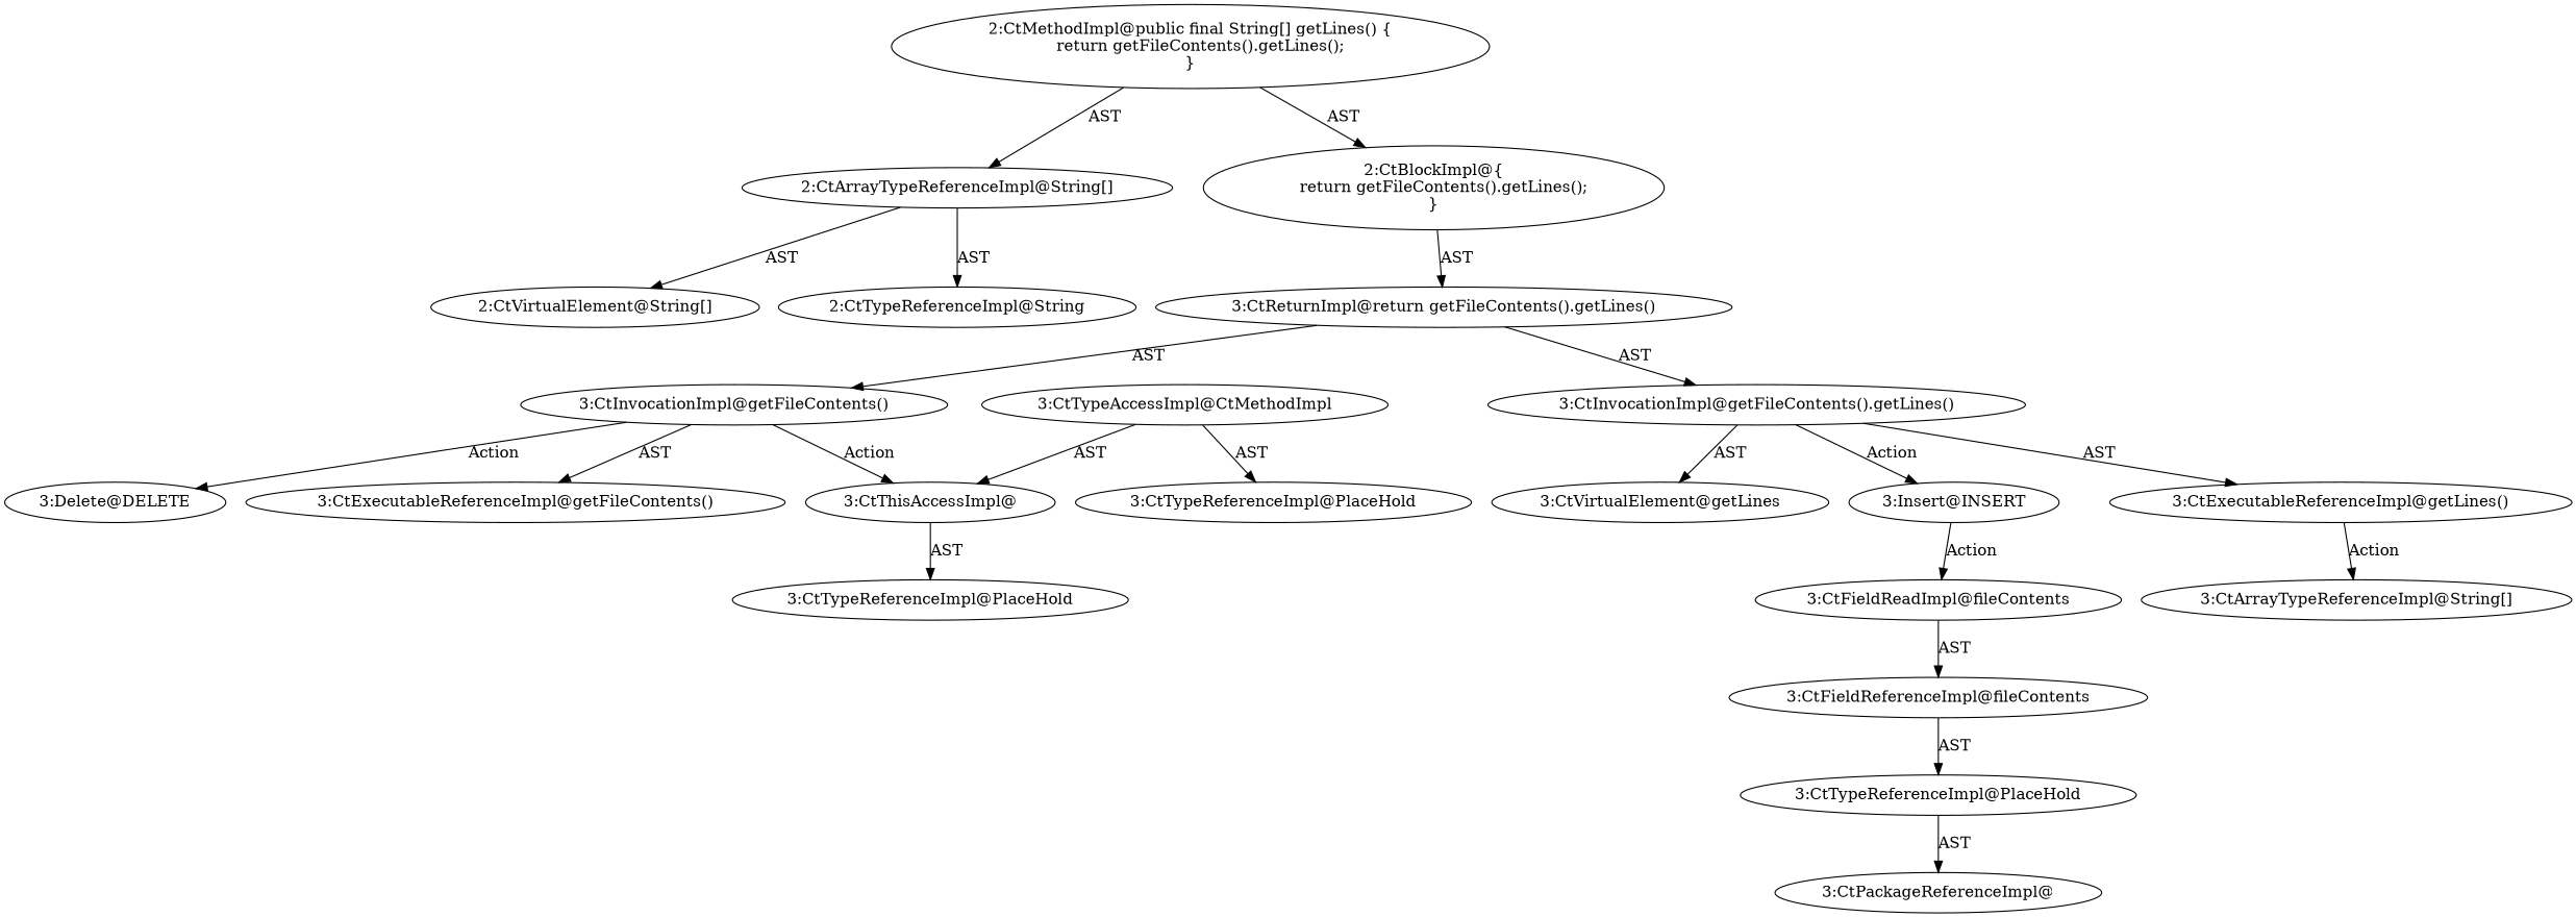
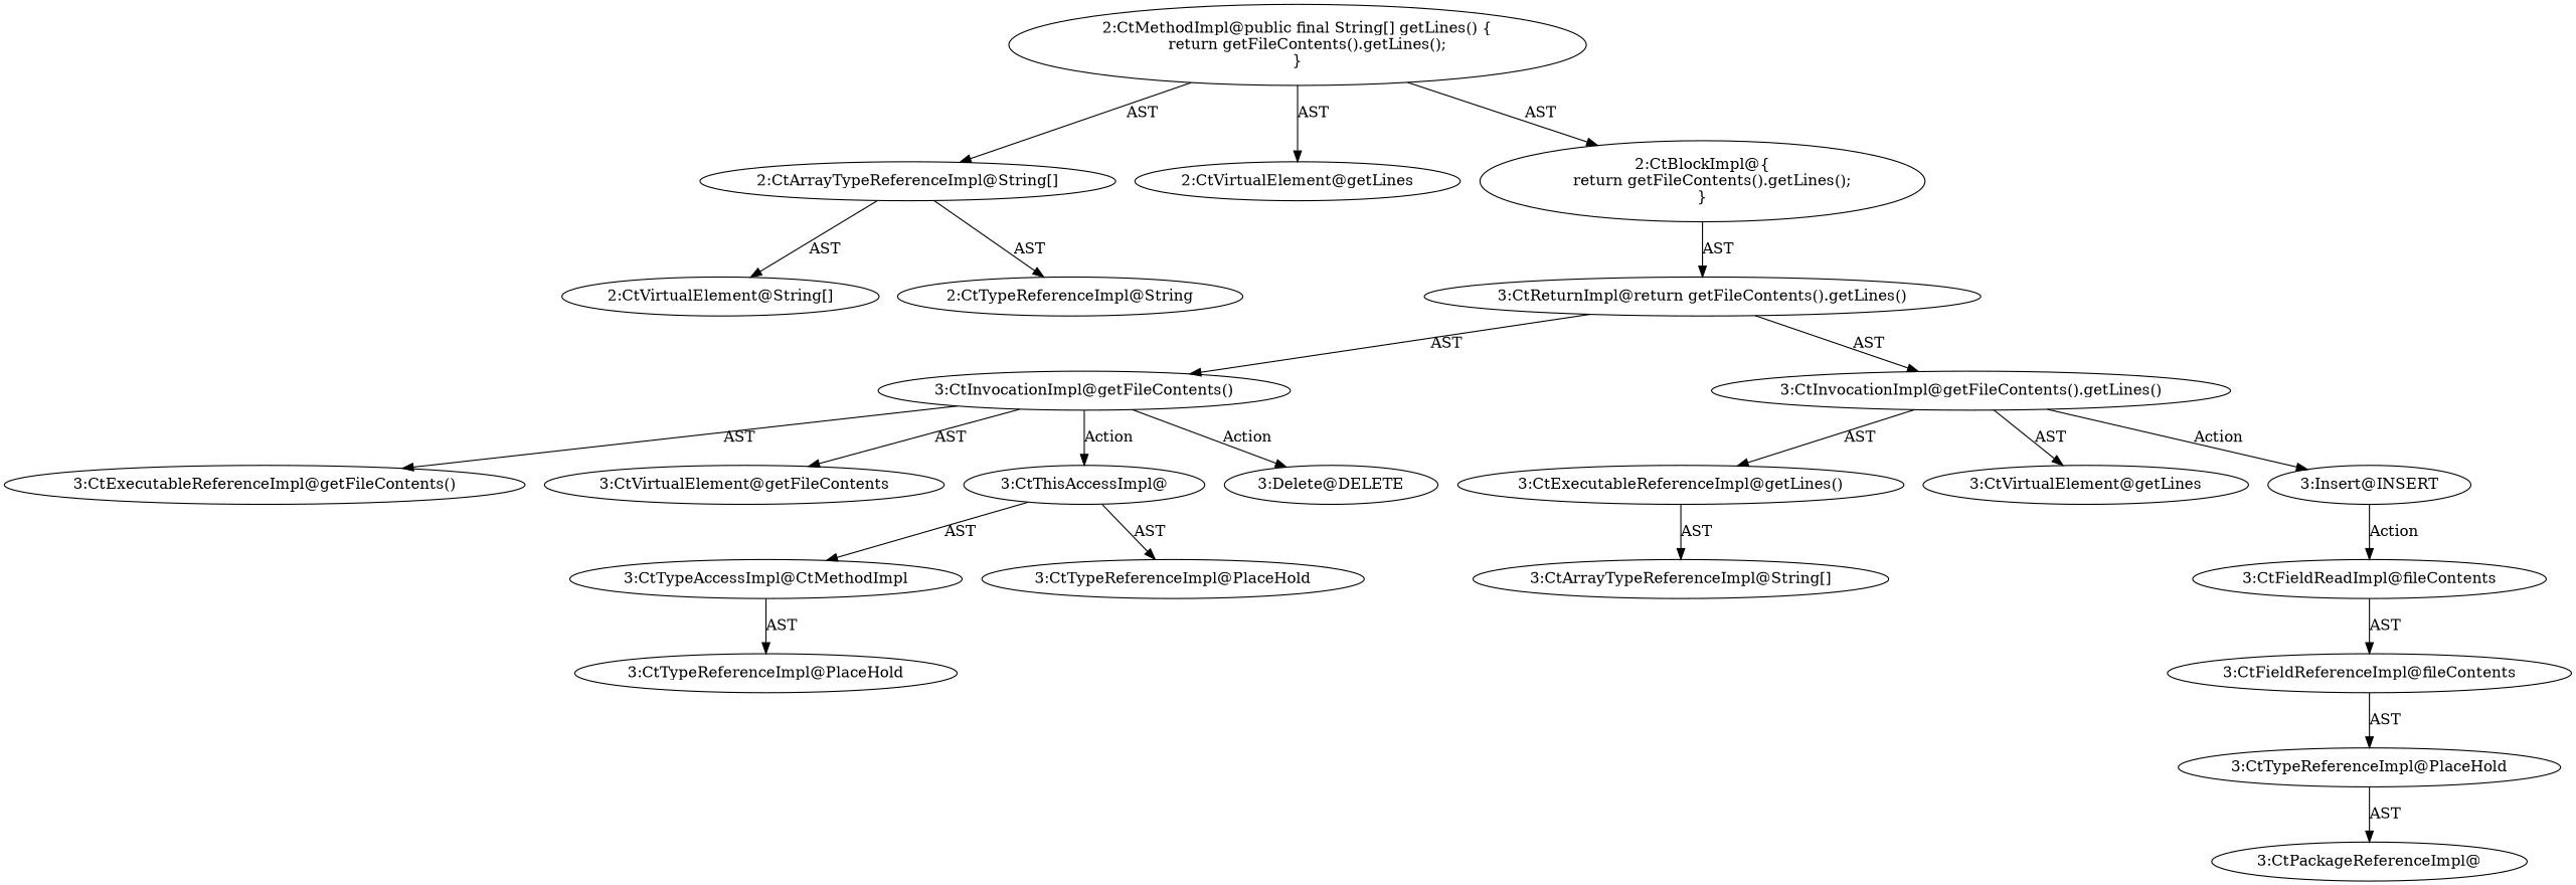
  digraph {
    node [shape=ellipse]
    n1 [label="2:CtVirtualElement@String[]"]
    n2 [label="2:CtArrayTypeReferenceImpl@String[]"]
    n3 [label="2:CtTypeReferenceImpl@String"]
+   n4 [label="2:CtVirtualElement@getLines"]
    n5 [label="3:CtExecutableReferenceImpl@getLines()"]
    n6 [label="3:CtArrayTypeReferenceImpl@String[]"]
    n7 [label="3:CtVirtualElement@getLines"]
    n8 [label="3:CtExecutableReferenceImpl@getFileContents()"]
+   n9 [label="3:CtVirtualElement@getFileContents"]
    n10 [label="3:CtTypeAccessImpl@CtMethodImpl"]
    n11 [label="3:CtTypeReferenceImpl@PlaceHold"]
    n12 [label="3:CtThisAccessImpl@"]
    n13 [label="3:CtTypeReferenceImpl@PlaceHold"]
    n14 [label="3:CtInvocationImpl@getFileContents()"]
    n15 [label="3:Delete@DELETE"]
    n16 [label="3:CtInvocationImpl@getFileContents().getLines()"]
    n17 [label="3:Insert@INSERT"]
    n18 [label="3:CtFieldReadImpl@fileContents"]
    n19 [label="3:CtReturnImpl@return getFileContents().getLines()"]
    n20 [label="2:CtBlockImpl@\{\n    return getFileContents().getLines();\n\}"]
    n21 [label="2:CtMethodImpl@public final String[] getLines() \{\n    return getFileContents().getLines();\n\}"]
    n22 [label="3:CtFieldReferenceImpl@fileContents"]
    n23 [label="3:CtPackageReferenceImpl@"]
    n24 [label="3:CtTypeReferenceImpl@PlaceHold"]
    n2 -> n1 [label=AST]
    n2 -> n3 [label=AST]
-   n5 -> n6 [label=Action]
+   n5 -> n6 [label=AST]
    n10 -> n11 [label=AST]
-   n10 -> n12 [label=AST]
+   n12 -> n10 [label=AST]
    n12 -> n13 [label=AST]
    n14 -> n8 [label=AST]
+   n14 -> n9 [label=AST]
    n14 -> n12 [label=Action]
    n14 -> n15 [label=Action]
    n16 -> n5 [label=AST]
    n16 -> n7 [label=AST]
    n16 -> n17 [label=Action]
    n17 -> n18 [label=Action]
    n18 -> n22 [label=AST]
    n19 -> n14 [label=AST]
    n19 -> n16 [label=AST]
    n20 -> n19 [label=AST]
    n21 -> n2 [label=AST]
+   n21 -> n4 [label=AST]
    n21 -> n20 [label=AST]
    n22 -> n24 [label=AST]
    n24 -> n23 [label=AST]
  }
